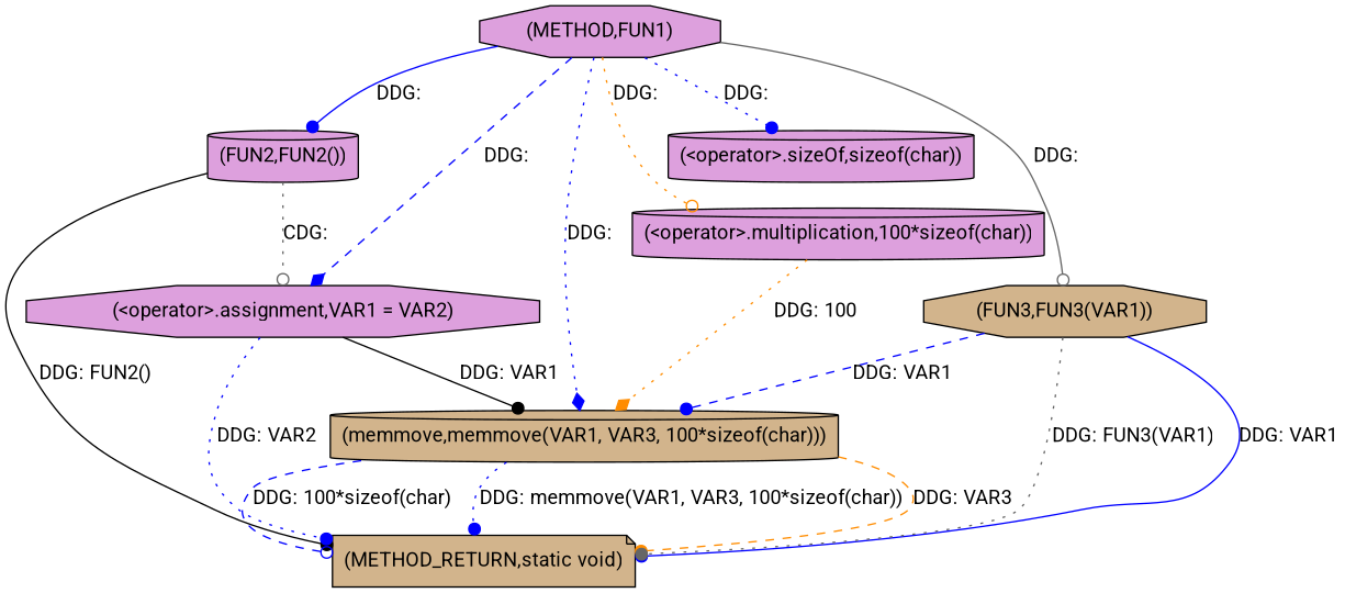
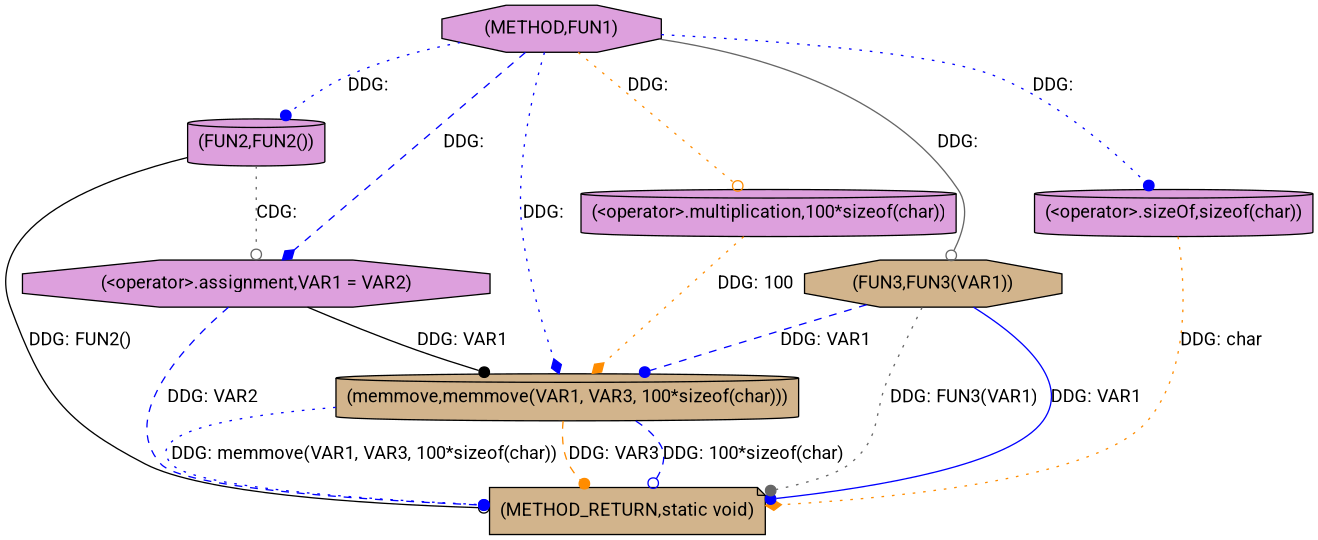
  digraph {
    fontname=Roboto
    node [fillcolor=plum fontname=Roboto shape=cylinder style=filled]
    edge [arrowhead=dot color=blue fontname=Roboto style=dotted]
    n1 [label="(METHOD,FUN1)" shape=octagon]
    n2 [label="(FUN2,FUN2())"]
    n3 [label="(<operator>.assignment,VAR1 = VAR2)" shape=octagon]
    n4 [fillcolor=tan label="(memmove,memmove(VAR1, VAR3, 100*sizeof(char)))"]
    n5 [label="(<operator>.multiplication,100*sizeof(char))"]
    n6 [label="(<operator>.sizeOf,sizeof(char))"]
    n7 [fillcolor=tan label="(FUN3,FUN3(VAR1))" shape=octagon]
    n8 [fillcolor=tan label="(METHOD_RETURN,static void)" shape=note]
-   n1 -> n2 [label="DDG: " style=solid]
+   n1 -> n2 [label="DDG: "]
    n1 -> n3 [arrowhead=diamond label="DDG: " style=dashed]
    n1 -> n4 [arrowhead=diamond label="DDG: "]
    n1 -> n5 [arrowhead=odot color=darkorange label="DDG: "]
    n1 -> n6 [label="DDG: "]
    n1 -> n7 [arrowhead=odot color=gray40 label="DDG: " style=solid]
    n2 -> n3 [arrowhead=odot color=gray40 label="CDG: "]
-   n2 -> n8 [color=black label="DDG: FUN2()" style=solid]
+   n2 -> n8 [arrowhead=odot color=black label="DDG: FUN2()" style=solid]
    n3 -> n4 [color=black label="DDG: VAR1" style=solid]
-   n3 -> n8 [label="DDG: VAR2"]
+   n3 -> n8 [label="DDG: VAR2" style=dashed]
    n4 -> n8 [color=darkorange label="DDG: VAR3" style=dashed]
    n4 -> n8 [arrowhead=odot label="DDG: 100*sizeof(char)" style=dashed]
    n4 -> n8 [label="DDG: memmove(VAR1, VAR3, 100*sizeof(char))"]
    n5 -> n4 [arrowhead=diamond color=darkorange label="DDG: 100"]
+   n6 -> n8 [arrowhead=diamond color=darkorange label="DDG: char"]
    n7 -> n4 [label="DDG: VAR1" style=dashed]
    n7 -> n8 [label="DDG: VAR1" style=solid]
    n7 -> n8 [color=gray40 label="DDG: FUN3(VAR1)"]
  }
